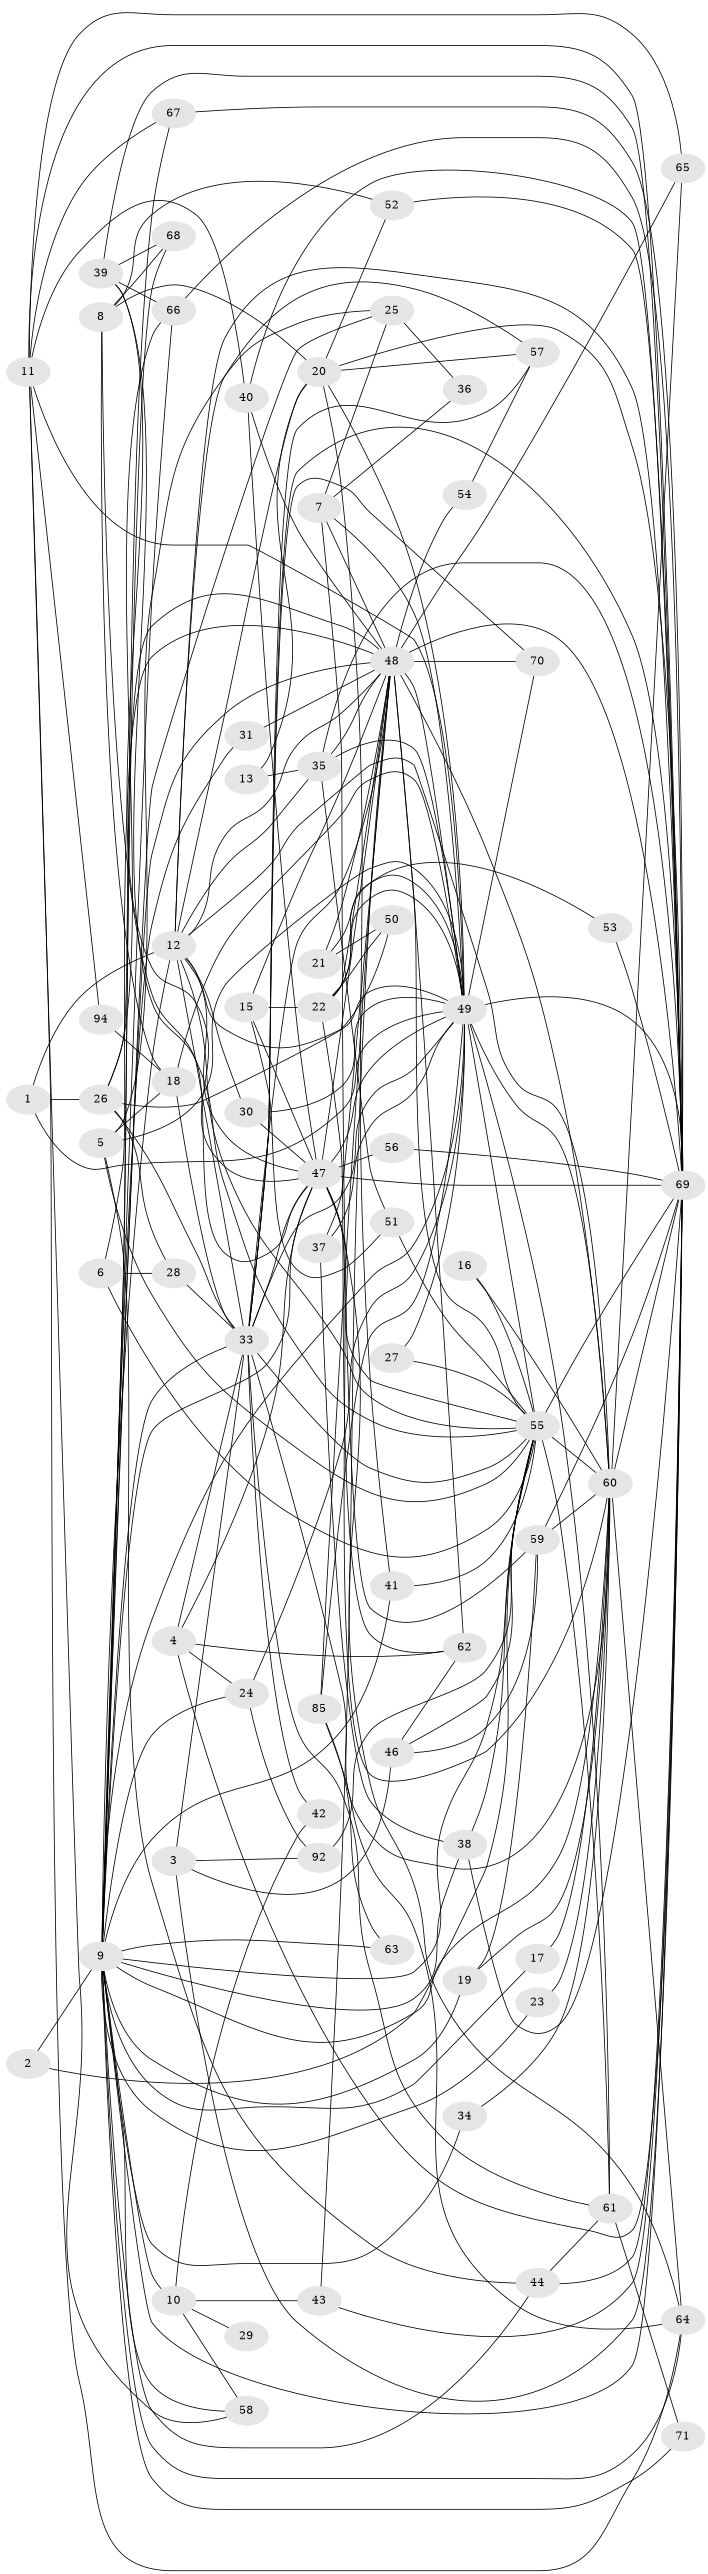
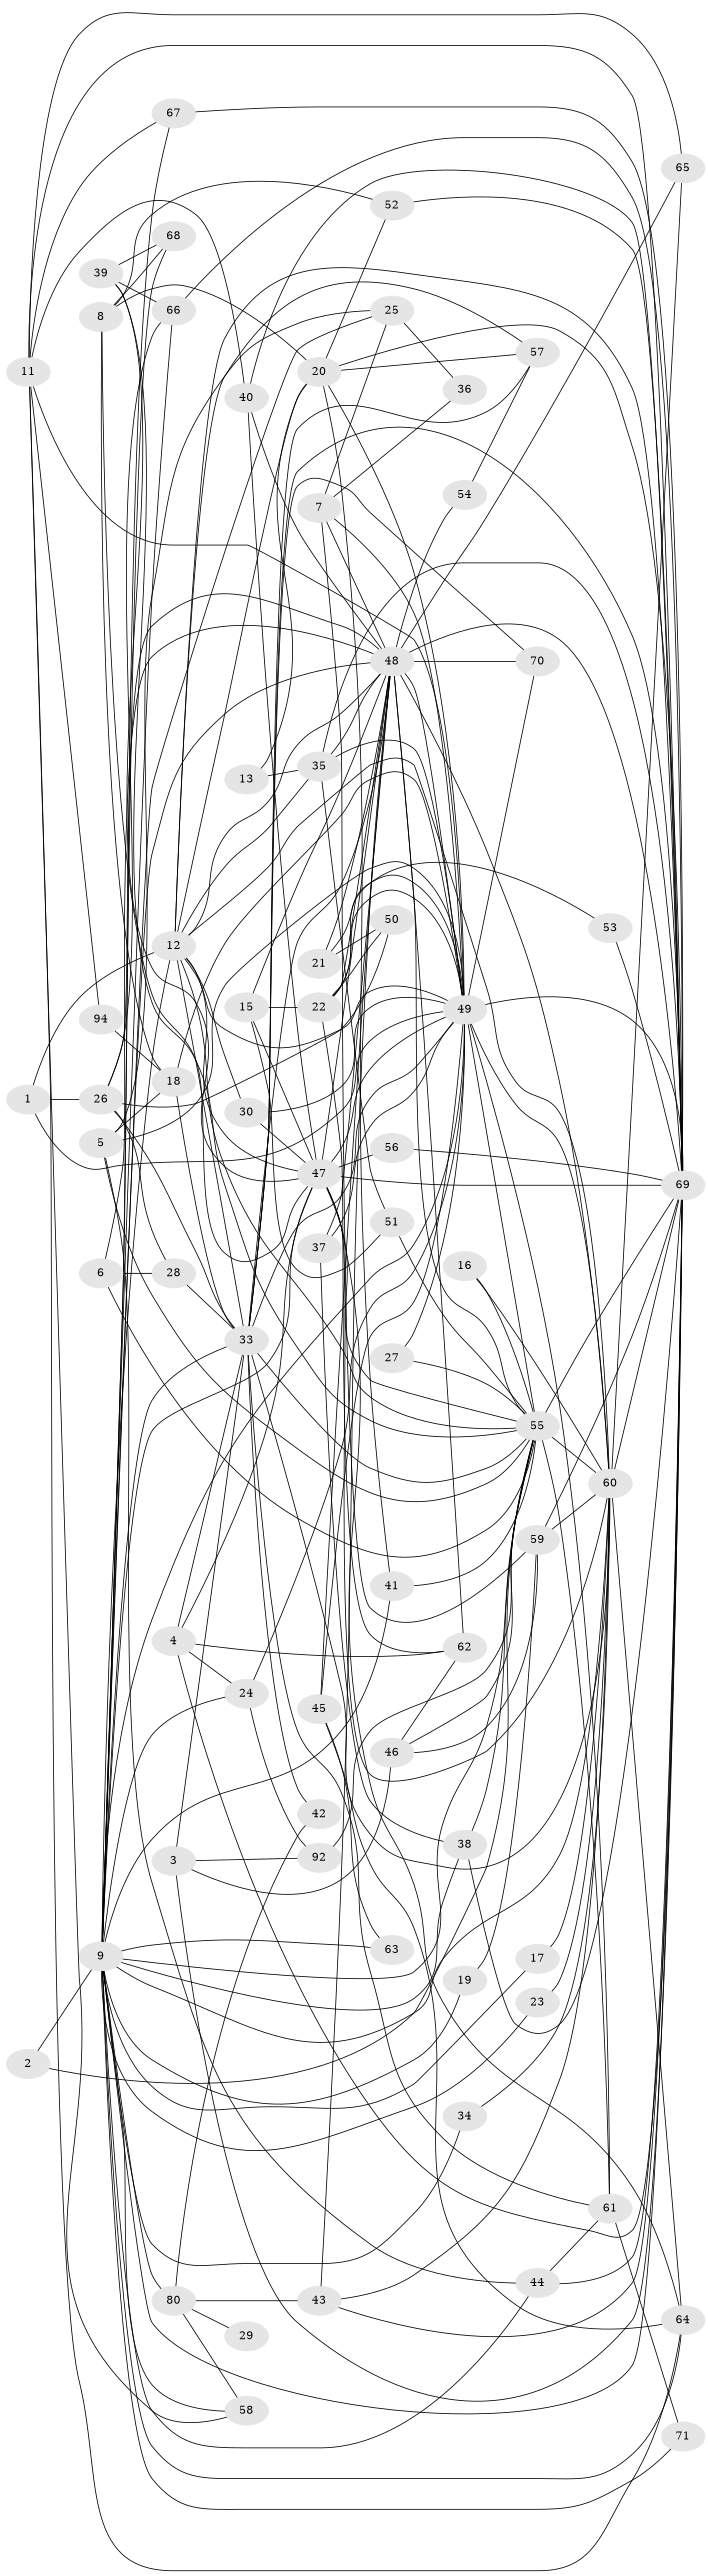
  graph {
    rankdir=LR
    node [color=gray90 style=filled]
    edge [weight=1.0]
    1
    12
    26
    49
    55
    33
    69
    47
    48
    20
    60
    30
    35
    57
    28
    66
    50
    61
    70
    2
    9
    24
    25
    44
    68
-   10
+   10 [label=80]
    17
    19
    23
-   31
    34
    38
    41
    58
    63
    64
    67
    71
    n39 [label=92]
    3
    46
    42
    62
    59
    4
    56
    5
    18
    36
    6
    65
    54
    7
    8
    52
    29
    43
    11
    n59 [label=94]
    40
    51
    13
    15
    22
    53
    16
    21
    27
    37
    39
-   45 [label=85]
+   45
    1 -- 12
    1 -- 26
    1 -- 49
    12 -- 49 [weight=2.0]
    12 -- 55 [weight=3.0]
    12 -- 33 [weight=2.0]
    12 -- 69
    12 -- 47
    12 -- 48
    12 -- 20 [weight=2.0]
    12 -- 60
    12 -- 30
    12 -- 35
    12 -- 57 [weight=2.0]
    26 -- 33
    26 -- 48
    26 -- 28
    26 -- 66
    26 -- 50
    49 -- 55 [weight=4.0]
    49 -- 69 [weight=2.0]
    49 -- 60 [weight=3.0]
    49 -- 61
    49 -- 70
    55 -- 69
    55 -- 60 [weight=2.0]
    55 -- 61
    33 -- 49 [weight=3.0]
    33 -- 55
    33 -- 69
-   33 -- 47 [weight=2.0]
    33 -- 48
    33 -- 60
    33 -- 57
    33 -- 61
    33 -- 70
    33 -- 42
    47 -- 49 [weight=2.0]
    47 -- 55
    47 -- 69 [weight=3.0]
    47 -- 48 [weight=2.0]
    47 -- 60
    47 -- 64
    47 -- 56 [weight=2.0]
    48 -- 49 [weight=2.0]
    48 -- 55 [weight=2.0]
    48 -- 69
    48 -- 60
    48 -- 70
    48 -- 62
    48 -- 65
    48 -- 54
    20 -- 49
    20 -- 69
    20 -- 57
    20 -- 41
    20 -- 52
    60 -- 69
    60 -- 64
    60 -- 65
    30 -- 49
    30 -- 47
    35 -- 49
    35 -- 69
    35 -- 48
    35 -- 51
    28 -- 33
    66 -- 69
    61 -- 71
    2 -- 55
    2 -- 9
    9 -- 12
    9 -- 49 [weight=2.0]
    9 -- 55
    9 -- 33
    9 -- 69 [weight=2.0]
    9 -- 47
    9 -- 48
    9 -- 60
    9 -- 66
    9 -- 24
    9 -- 25
    9 -- 44
    9 -- 68
    9 -- 10 [weight=2.0]
    9 -- 17
    9 -- 19
    9 -- 23
-   9 -- 31
    9 -- 34
    9 -- 38
    9 -- 41
    9 -- 58
    9 -- 63 [weight=2.0]
    9 -- 64
    9 -- 67
    9 -- 71
    24 -- 49
    24 -- n39
    25 -- 36
    44 -- 69
    44 -- 61
    10 -- 58
    10 -- 42
    10 -- 29
    10 -- 43
    17 -- 60
    19 -- 59
    23 -- 60
-   31 -- 48
    34 -- 60
    38 -- 55
    38 -- 69 [weight=3.0]
    41 -- 55
    67 -- 69
    n39 -- 55
    3 -- 33
    3 -- 69
    3 -- n39
    3 -- 46
    46 -- 55
    46 -- 62
    46 -- 59
    59 -- 69 [weight=2.0]
    59 -- 60
    4 -- 33
    4 -- 69
    4 -- 47
    4 -- 24
    4 -- 62
    56 -- 69
    5 -- 49
    5 -- 55
    5 -- 25
    5 -- 44
    5 -- 18
    18 -- 49
    18 -- 33
    6 -- 55
    6 -- 48
    6 -- 28
    54 -- 57
    7 -- 49 [weight=2.0]
    7 -- 48
    7 -- 25
    7 -- 59
    7 -- 36
    8 -- 47
    8 -- 20
    8 -- 68
    8 -- 18
    8 -- 52
    52 -- 69
    43 -- 69
    43 -- 48 [weight=2.0]
-   19 -- 60
+   43 -- 60
    11 -- 49
    11 -- 69
    11 -- 58
    11 -- 64
    11 -- 67
    11 -- 65
    11 -- n59
    11 -- 40
    n59 -- 18
    40 -- 69
    40 -- 47
    40 -- 48
    51 -- 55
    13 -- 20
    13 -- 35
    15 -- 47
    15 -- 48
    15 -- 51
    15 -- 22
    22 -- 49
    22 -- 48
    22 -- 50
    22 -- 62
    22 -- 53
    53 -- 69
    16 -- 55
    16 -- 60
    21 -- 49
    21 -- 48
    21 -- 50
    27 -- 49
    27 -- 55
    37 -- 49
    37 -- 48
    37 -- 38
    39 -- 55
-   39 -- 69
    39 -- 47
    39 -- 66
    39 -- 68
    45 -- 49
    45 -- 48
    45 -- 63
    45 -- 64
  }
